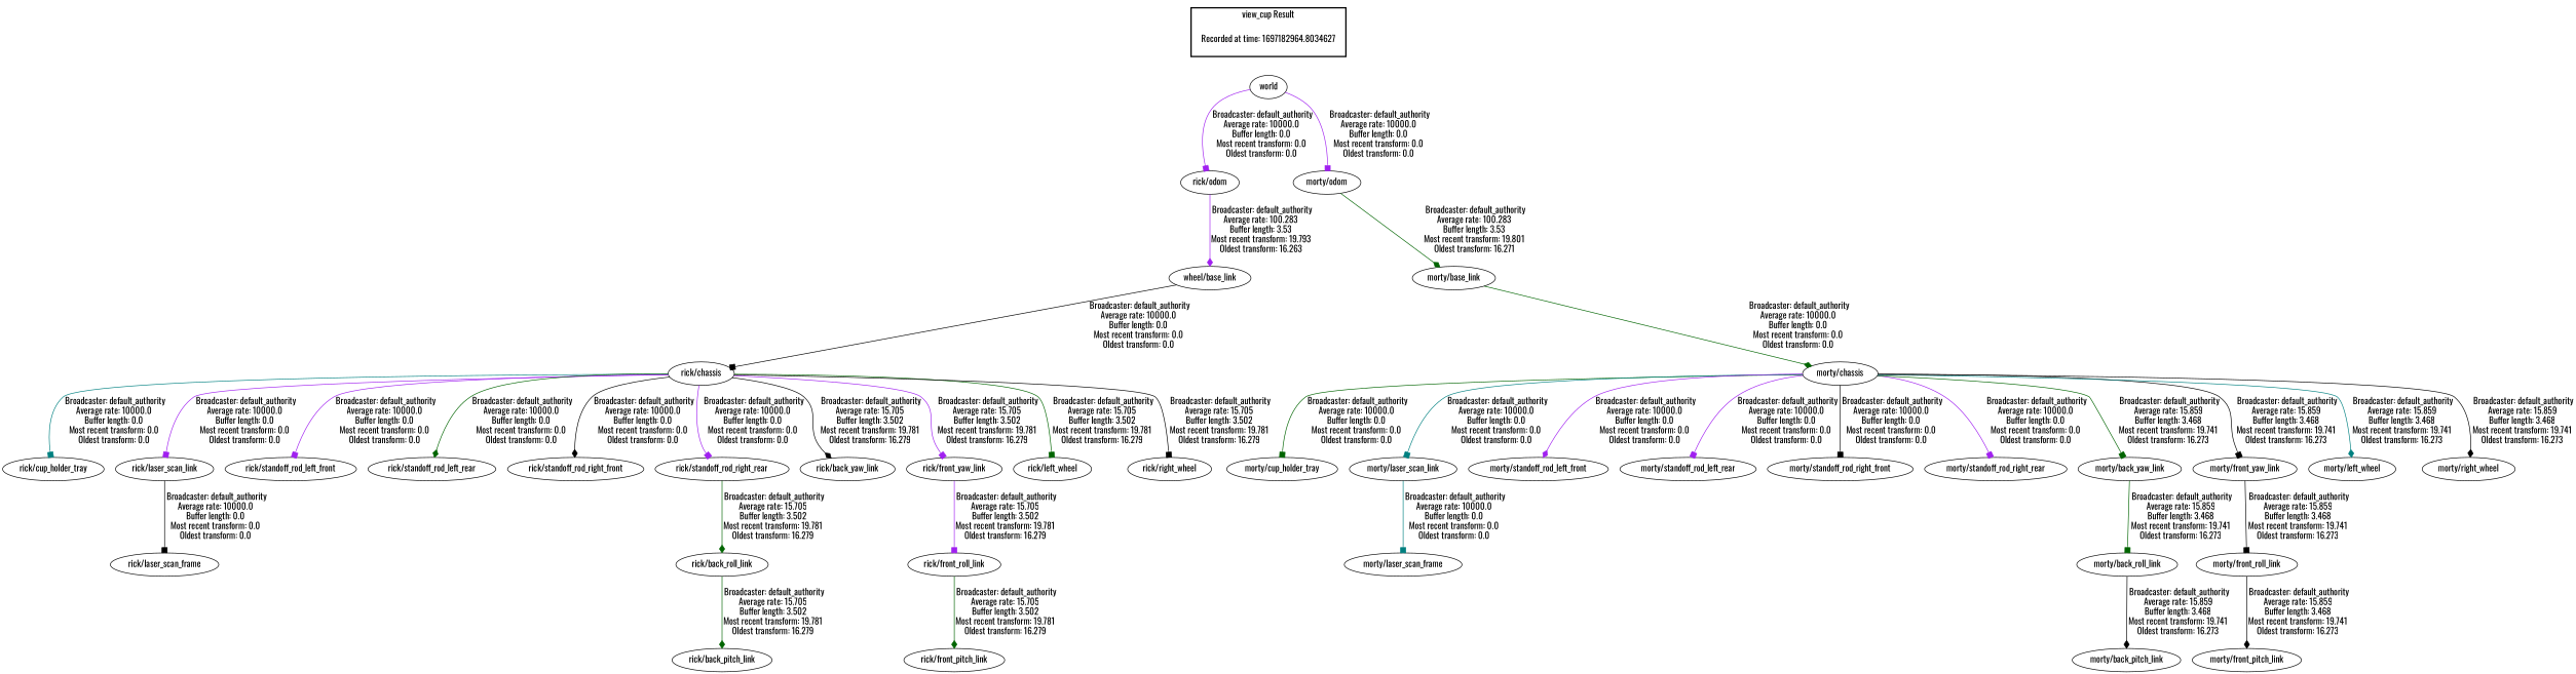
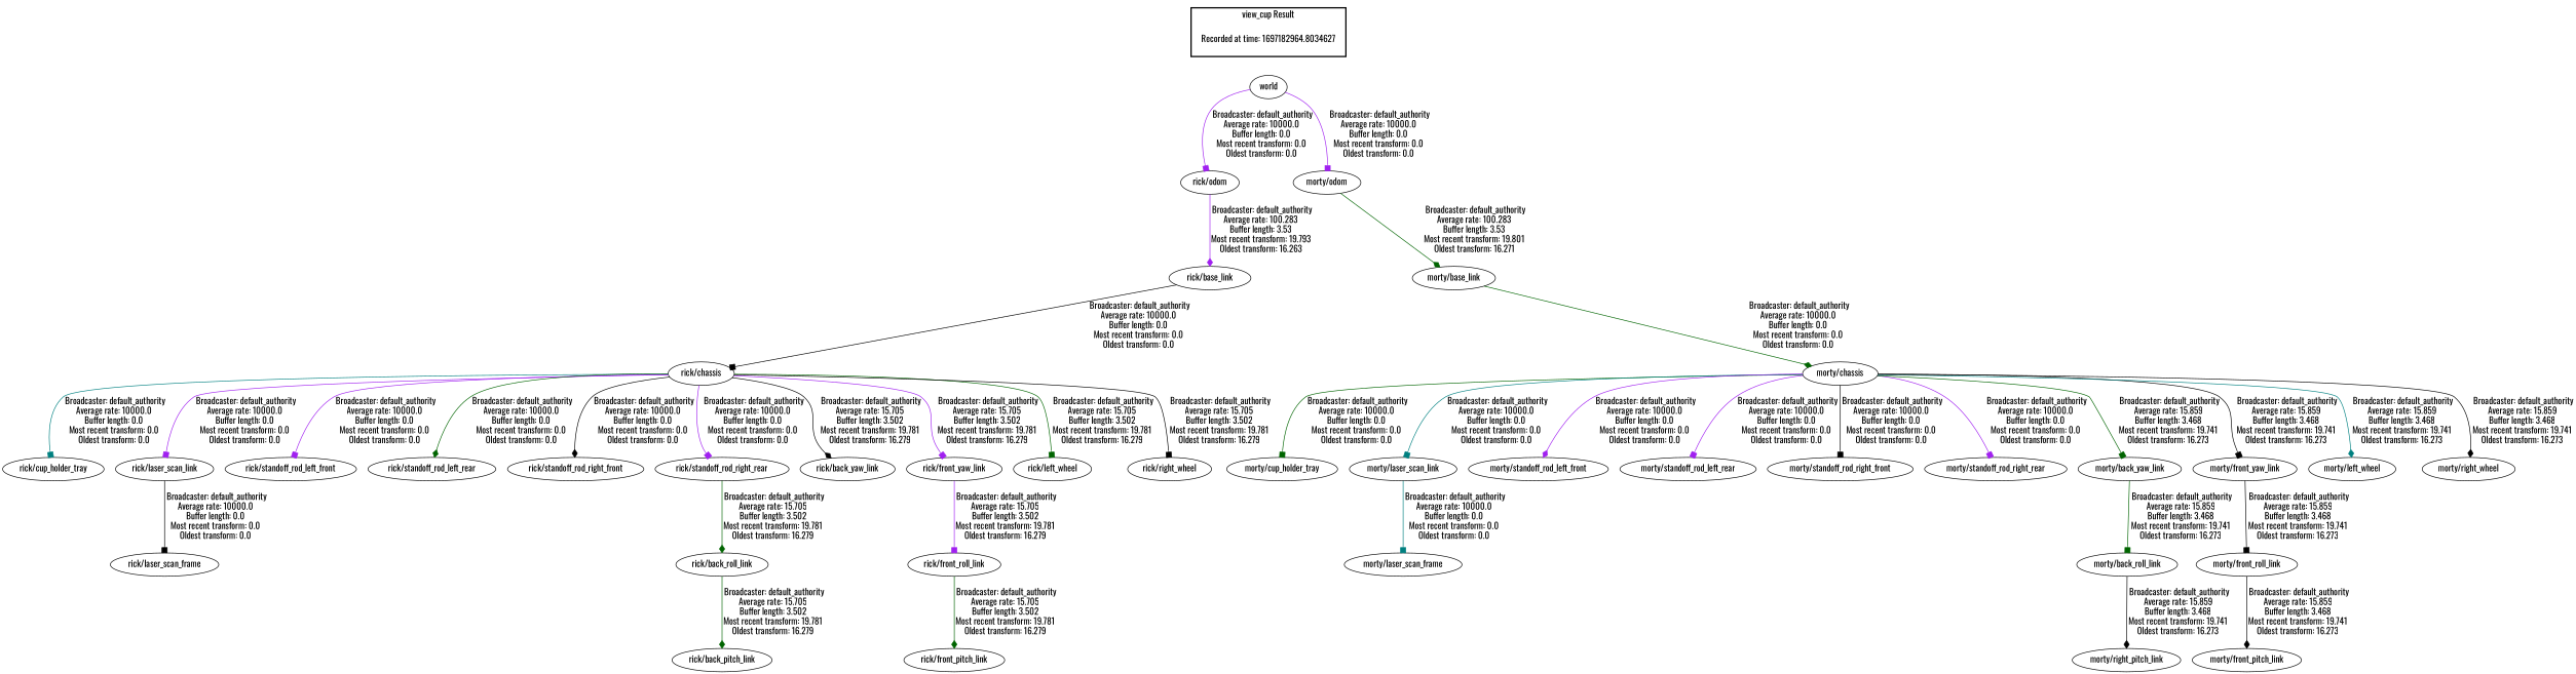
  digraph {
    fontname=Oswald
    node [fontname=Oswald]
    edge [fontname=Oswald arrowhead=box color=purple]
    "Recorded at time: 1697182964.8034627" [shape=plaintext]
    world
    "rick/odom"
-   "rick/base_link" [label="wheel/base_link"]
+   "rick/base_link"
    "rick/chassis"
    "rick/cup_holder_tray"
    "rick/laser_scan_link"
    "rick/standoff_rod_left_front"
    "rick/standoff_rod_left_rear"
    "rick/standoff_rod_right_front"
    "rick/standoff_rod_right_rear"
    "rick/back_yaw_link"
    "rick/front_yaw_link"
    "rick/left_wheel"
    "rick/right_wheel"
    "morty/odom"
    "morty/base_link"
    "morty/chassis"
    "morty/cup_holder_tray"
    "morty/laser_scan_link"
    "morty/standoff_rod_left_front"
    "morty/standoff_rod_left_rear"
    "morty/standoff_rod_right_front"
    "morty/standoff_rod_right_rear"
    "morty/back_yaw_link"
    "morty/front_yaw_link"
    "morty/left_wheel"
    "morty/right_wheel"
    "rick/laser_scan_frame"
    "rick/back_roll_link"
    "rick/front_roll_link"
    "morty/laser_scan_frame"
    "morty/back_roll_link"
    "morty/front_roll_link"
-   "morty/back_pitch_link"
+   "morty/back_pitch_link" [label="morty/right_pitch_link"]
    "morty/front_pitch_link"
    "rick/back_pitch_link"
    "rick/front_pitch_link"
    subgraph cluster_1 {
      color=black
      label="view_cup Result"
      style=bold
      "Recorded at time: 1697182964.8034627"
    }
    "Recorded at time: 1697182964.8034627" -> world [style=invis arrowhead="" color=""]
    world -> "rick/odom" [label=" Broadcaster: default_authority\nAverage rate: 10000.0\nBuffer length: 0.0\nMost recent transform: 0.0\nOldest transform: 0.0\n"]
    world -> "morty/odom" [label=" Broadcaster: default_authority\nAverage rate: 10000.0\nBuffer length: 0.0\nMost recent transform: 0.0\nOldest transform: 0.0\n"]
    "rick/odom" -> "rick/base_link" [arrowhead=diamond label=" Broadcaster: default_authority\nAverage rate: 100.283\nBuffer length: 3.53\nMost recent transform: 19.793\nOldest transform: 16.263\n"]
    "rick/base_link" -> "rick/chassis" [color=black label=" Broadcaster: default_authority\nAverage rate: 10000.0\nBuffer length: 0.0\nMost recent transform: 0.0\nOldest transform: 0.0\n"]
    "rick/chassis" -> "rick/cup_holder_tray" [color=teal label=" Broadcaster: default_authority\nAverage rate: 10000.0\nBuffer length: 0.0\nMost recent transform: 0.0\nOldest transform: 0.0\n"]
    "rick/chassis" -> "rick/laser_scan_link" [label=" Broadcaster: default_authority\nAverage rate: 10000.0\nBuffer length: 0.0\nMost recent transform: 0.0\nOldest transform: 0.0\n"]
    "rick/chassis" -> "rick/standoff_rod_left_front" [label=" Broadcaster: default_authority\nAverage rate: 10000.0\nBuffer length: 0.0\nMost recent transform: 0.0\nOldest transform: 0.0\n"]
    "rick/chassis" -> "rick/standoff_rod_left_rear" [arrowhead=diamond color=darkgreen label=" Broadcaster: default_authority\nAverage rate: 10000.0\nBuffer length: 0.0\nMost recent transform: 0.0\nOldest transform: 0.0\n"]
    "rick/chassis" -> "rick/standoff_rod_right_front" [arrowhead=diamond color=black label=" Broadcaster: default_authority\nAverage rate: 10000.0\nBuffer length: 0.0\nMost recent transform: 0.0\nOldest transform: 0.0\n"]
    "rick/chassis" -> "rick/standoff_rod_right_rear" [label=" Broadcaster: default_authority\nAverage rate: 10000.0\nBuffer length: 0.0\nMost recent transform: 0.0\nOldest transform: 0.0\n"]
    "rick/chassis" -> "rick/back_yaw_link" [arrowhead=diamond color=black label=" Broadcaster: default_authority\nAverage rate: 15.705\nBuffer length: 3.502\nMost recent transform: 19.781\nOldest transform: 16.279\n"]
    "rick/chassis" -> "rick/front_yaw_link" [label=" Broadcaster: default_authority\nAverage rate: 15.705\nBuffer length: 3.502\nMost recent transform: 19.781\nOldest transform: 16.279\n"]
    "rick/chassis" -> "rick/left_wheel" [color=darkgreen label=" Broadcaster: default_authority\nAverage rate: 15.705\nBuffer length: 3.502\nMost recent transform: 19.781\nOldest transform: 16.279\n"]
    "rick/chassis" -> "rick/right_wheel" [color=black label=" Broadcaster: default_authority\nAverage rate: 15.705\nBuffer length: 3.502\nMost recent transform: 19.781\nOldest transform: 16.279\n"]
    "rick/laser_scan_link" -> "rick/laser_scan_frame" [color=black label=" Broadcaster: default_authority\nAverage rate: 10000.0\nBuffer length: 0.0\nMost recent transform: 0.0\nOldest transform: 0.0\n"]
    "rick/standoff_rod_right_rear" -> "rick/back_roll_link" [arrowhead=diamond color=darkgreen label=" Broadcaster: default_authority\nAverage rate: 15.705\nBuffer length: 3.502\nMost recent transform: 19.781\nOldest transform: 16.279\n"]
    "rick/front_yaw_link" -> "rick/front_roll_link" [label=" Broadcaster: default_authority\nAverage rate: 15.705\nBuffer length: 3.502\nMost recent transform: 19.781\nOldest transform: 16.279\n"]
    "morty/odom" -> "morty/base_link" [arrowhead=diamond color=darkgreen label=" Broadcaster: default_authority\nAverage rate: 100.283\nBuffer length: 3.53\nMost recent transform: 19.801\nOldest transform: 16.271\n"]
    "morty/base_link" -> "morty/chassis" [arrowhead=diamond color=darkgreen label=" Broadcaster: default_authority\nAverage rate: 10000.0\nBuffer length: 0.0\nMost recent transform: 0.0\nOldest transform: 0.0\n"]
    "morty/chassis" -> "morty/cup_holder_tray" [color=darkgreen label=" Broadcaster: default_authority\nAverage rate: 10000.0\nBuffer length: 0.0\nMost recent transform: 0.0\nOldest transform: 0.0\n"]
    "morty/chassis" -> "morty/laser_scan_link" [color=teal label=" Broadcaster: default_authority\nAverage rate: 10000.0\nBuffer length: 0.0\nMost recent transform: 0.0\nOldest transform: 0.0\n"]
    "morty/chassis" -> "morty/standoff_rod_left_front" [arrowhead=diamond label=" Broadcaster: default_authority\nAverage rate: 10000.0\nBuffer length: 0.0\nMost recent transform: 0.0\nOldest transform: 0.0\n"]
    "morty/chassis" -> "morty/standoff_rod_left_rear" [label=" Broadcaster: default_authority\nAverage rate: 10000.0\nBuffer length: 0.0\nMost recent transform: 0.0\nOldest transform: 0.0\n"]
    "morty/chassis" -> "morty/standoff_rod_right_front" [color=black label=" Broadcaster: default_authority\nAverage rate: 10000.0\nBuffer length: 0.0\nMost recent transform: 0.0\nOldest transform: 0.0\n"]
    "morty/chassis" -> "morty/standoff_rod_right_rear" [label=" Broadcaster: default_authority\nAverage rate: 10000.0\nBuffer length: 0.0\nMost recent transform: 0.0\nOldest transform: 0.0\n"]
    "morty/chassis" -> "morty/back_yaw_link" [color=darkgreen label=" Broadcaster: default_authority\nAverage rate: 15.859\nBuffer length: 3.468\nMost recent transform: 19.741\nOldest transform: 16.273\n"]
    "morty/chassis" -> "morty/front_yaw_link" [color=black label=" Broadcaster: default_authority\nAverage rate: 15.859\nBuffer length: 3.468\nMost recent transform: 19.741\nOldest transform: 16.273\n"]
    "morty/chassis" -> "morty/left_wheel" [arrowhead=diamond color=teal label=" Broadcaster: default_authority\nAverage rate: 15.859\nBuffer length: 3.468\nMost recent transform: 19.741\nOldest transform: 16.273\n"]
    "morty/chassis" -> "morty/right_wheel" [arrowhead=diamond color=black label=" Broadcaster: default_authority\nAverage rate: 15.859\nBuffer length: 3.468\nMost recent transform: 19.741\nOldest transform: 16.273\n"]
    "morty/laser_scan_link" -> "morty/laser_scan_frame" [color=teal label=" Broadcaster: default_authority\nAverage rate: 10000.0\nBuffer length: 0.0\nMost recent transform: 0.0\nOldest transform: 0.0\n"]
    "morty/back_yaw_link" -> "morty/back_roll_link" [color=darkgreen label=" Broadcaster: default_authority\nAverage rate: 15.859\nBuffer length: 3.468\nMost recent transform: 19.741\nOldest transform: 16.273\n"]
    "morty/front_yaw_link" -> "morty/front_roll_link" [color=black label=" Broadcaster: default_authority\nAverage rate: 15.859\nBuffer length: 3.468\nMost recent transform: 19.741\nOldest transform: 16.273\n"]
    "rick/back_roll_link" -> "rick/back_pitch_link" [arrowhead=diamond color=darkgreen label=" Broadcaster: default_authority\nAverage rate: 15.705\nBuffer length: 3.502\nMost recent transform: 19.781\nOldest transform: 16.279\n"]
    "rick/front_roll_link" -> "rick/front_pitch_link" [arrowhead=diamond color=darkgreen label=" Broadcaster: default_authority\nAverage rate: 15.705\nBuffer length: 3.502\nMost recent transform: 19.781\nOldest transform: 16.279\n"]
    "morty/back_roll_link" -> "morty/back_pitch_link" [arrowhead=diamond color=black label=" Broadcaster: default_authority\nAverage rate: 15.859\nBuffer length: 3.468\nMost recent transform: 19.741\nOldest transform: 16.273\n"]
    "morty/front_roll_link" -> "morty/front_pitch_link" [arrowhead=diamond color=black label=" Broadcaster: default_authority\nAverage rate: 15.859\nBuffer length: 3.468\nMost recent transform: 19.741\nOldest transform: 16.273\n"]
  }
